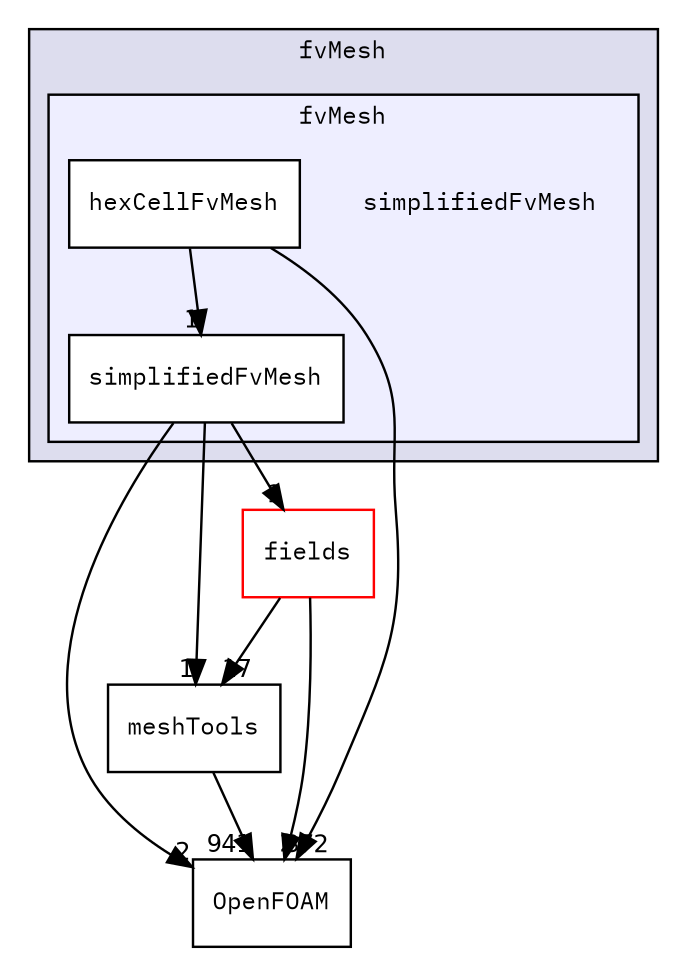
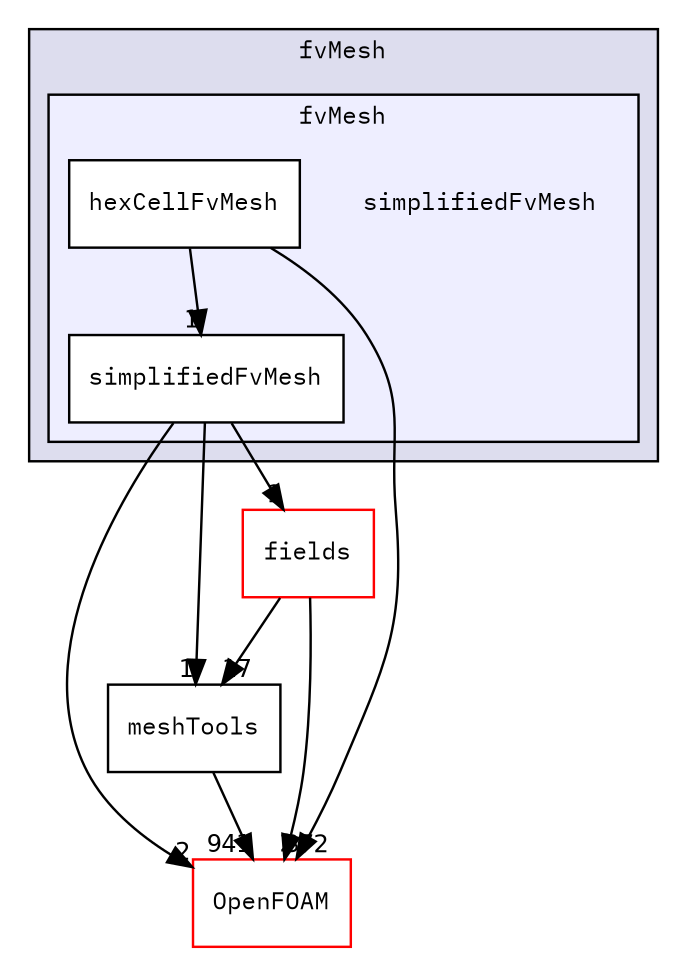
  digraph {
    compound=true
    fontname="IBM Plex Mono"
    node [fontname="IBM Plex Mono" fontsize=10 shape=box color=black]
    edge [fontname="IBM Plex Mono" headlabel=1 labeldistance=1.5 labelfontname=Helvetica labelfontsize=10]
    n1 [label=simplifiedFvMesh shape=plaintext color=""]
    n2 [fillcolor=white label=hexCellFvMesh style=filled]
    n3 [fillcolor=white label=simplifiedFvMesh style=filled]
-   n4 [label=OpenFOAM]
+   n4 [color=red label=OpenFOAM]
    n5 [label=meshTools]
    n6 [color=red label=fields]
    subgraph cluster_1 {
      bgcolor="#ddddee"
      fontsize=10
      label=fvMesh
      pencolor=black
      subgraph cluster_2 {
        bgcolor="#eeeeff"
        fontsize=10
        label=fvMesh
        pencolor=black
        n1
        n2
        n3
      }
    }
    n2 -> n3
    n2 -> n4 [headlabel=2]
    n3 -> n4 [headlabel=2]
    n3 -> n5
    n3 -> n6
    n5 -> n4 [headlabel=941]
    n6 -> n4 [headlabel=372]
    n6 -> n5 [headlabel=17]
  }
